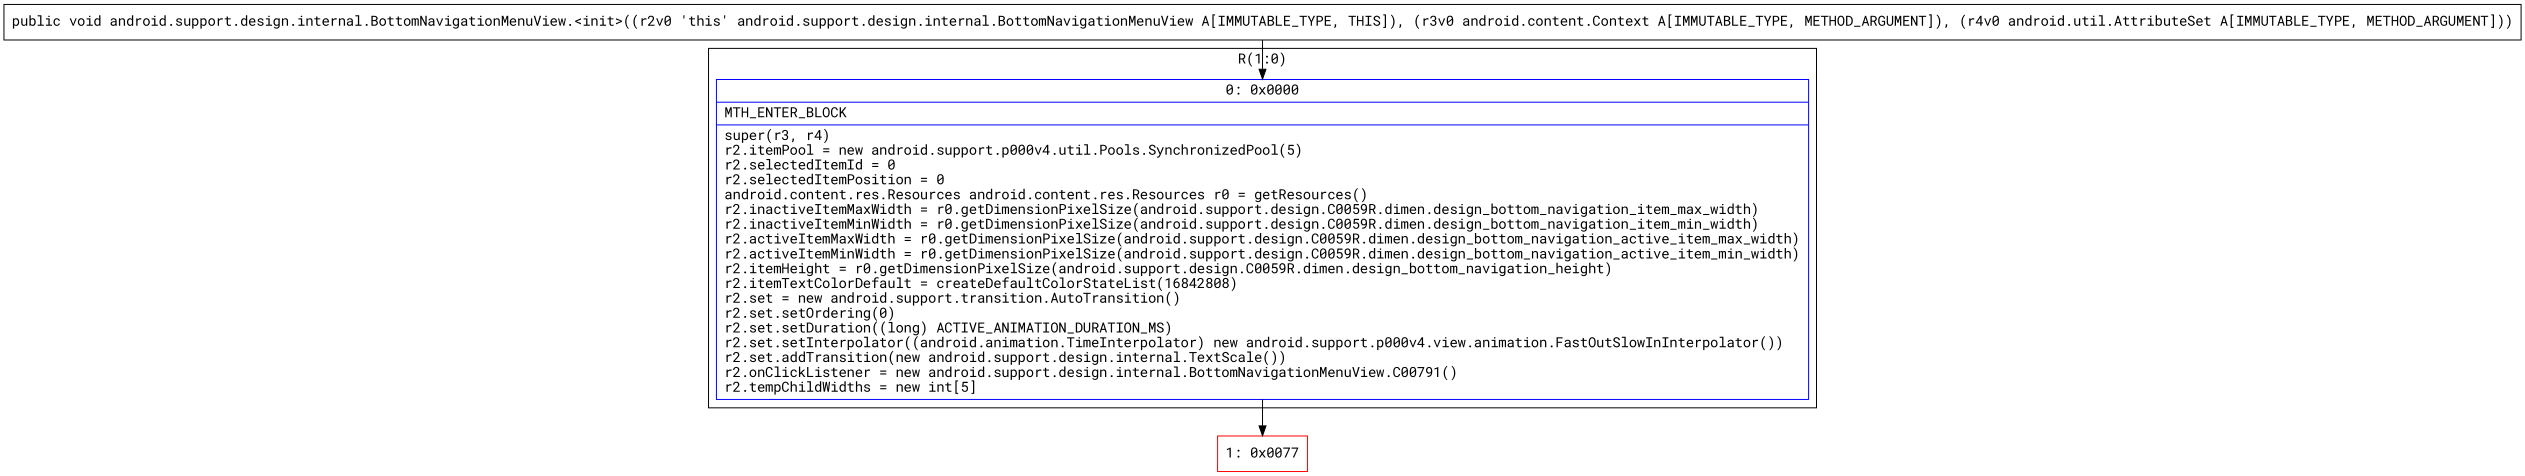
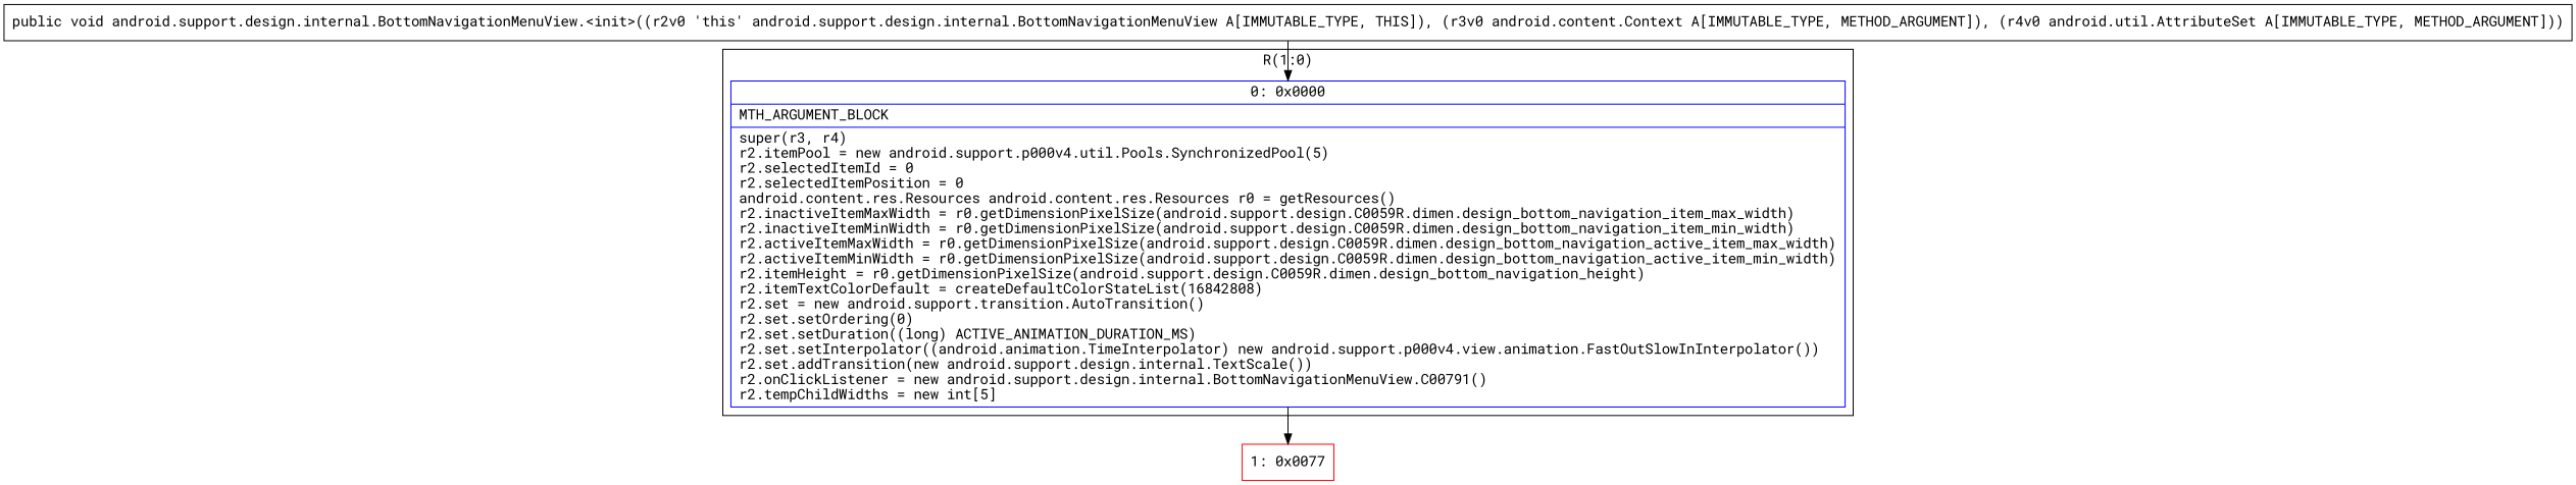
  digraph {
    fontname="Roboto Mono"
    node [shape=record fontname="Roboto Mono"]
    edge [fontname="Roboto Mono"]
-   n1 [color=blue label="{0\:\ 0x0000|MTH_ENTER_BLOCK\l|super(r3, r4)\lr2.itemPool = new android.support.p000v4.util.Pools.SynchronizedPool(5)\lr2.selectedItemId = 0\lr2.selectedItemPosition = 0\landroid.content.res.Resources android.content.res.Resources r0 = getResources()\lr2.inactiveItemMaxWidth = r0.getDimensionPixelSize(android.support.design.C0059R.dimen.design_bottom_navigation_item_max_width)\lr2.inactiveItemMinWidth = r0.getDimensionPixelSize(android.support.design.C0059R.dimen.design_bottom_navigation_item_min_width)\lr2.activeItemMaxWidth = r0.getDimensionPixelSize(android.support.design.C0059R.dimen.design_bottom_navigation_active_item_max_width)\lr2.activeItemMinWidth = r0.getDimensionPixelSize(android.support.design.C0059R.dimen.design_bottom_navigation_active_item_min_width)\lr2.itemHeight = r0.getDimensionPixelSize(android.support.design.C0059R.dimen.design_bottom_navigation_height)\lr2.itemTextColorDefault = createDefaultColorStateList(16842808)\lr2.set = new android.support.transition.AutoTransition()\lr2.set.setOrdering(0)\lr2.set.setDuration((long) ACTIVE_ANIMATION_DURATION_MS)\lr2.set.setInterpolator((android.animation.TimeInterpolator) new android.support.p000v4.view.animation.FastOutSlowInInterpolator())\lr2.set.addTransition(new android.support.design.internal.TextScale())\lr2.onClickListener = new android.support.design.internal.BottomNavigationMenuView.C00791()\lr2.tempChildWidths = new int[5]\l}"]
+   n1 [color=blue label="{0\:\ 0x0000|MTH_ARGUMENT_BLOCK\l|super(r3, r4)\lr2.itemPool = new android.support.p000v4.util.Pools.SynchronizedPool(5)\lr2.selectedItemId = 0\lr2.selectedItemPosition = 0\landroid.content.res.Resources android.content.res.Resources r0 = getResources()\lr2.inactiveItemMaxWidth = r0.getDimensionPixelSize(android.support.design.C0059R.dimen.design_bottom_navigation_item_max_width)\lr2.inactiveItemMinWidth = r0.getDimensionPixelSize(android.support.design.C0059R.dimen.design_bottom_navigation_item_min_width)\lr2.activeItemMaxWidth = r0.getDimensionPixelSize(android.support.design.C0059R.dimen.design_bottom_navigation_active_item_max_width)\lr2.activeItemMinWidth = r0.getDimensionPixelSize(android.support.design.C0059R.dimen.design_bottom_navigation_active_item_min_width)\lr2.itemHeight = r0.getDimensionPixelSize(android.support.design.C0059R.dimen.design_bottom_navigation_height)\lr2.itemTextColorDefault = createDefaultColorStateList(16842808)\lr2.set = new android.support.transition.AutoTransition()\lr2.set.setOrdering(0)\lr2.set.setDuration((long) ACTIVE_ANIMATION_DURATION_MS)\lr2.set.setInterpolator((android.animation.TimeInterpolator) new android.support.p000v4.view.animation.FastOutSlowInInterpolator())\lr2.set.addTransition(new android.support.design.internal.TextScale())\lr2.onClickListener = new android.support.design.internal.BottomNavigationMenuView.C00791()\lr2.tempChildWidths = new int[5]\l}"]
    n2 [color=red label="{1\:\ 0x0077}"]
    n3 [label="{public void android.support.design.internal.BottomNavigationMenuView.\<init\>((r2v0 'this' android.support.design.internal.BottomNavigationMenuView A[IMMUTABLE_TYPE, THIS]), (r3v0 android.content.Context A[IMMUTABLE_TYPE, METHOD_ARGUMENT]), (r4v0 android.util.AttributeSet A[IMMUTABLE_TYPE, METHOD_ARGUMENT])) }"]
    subgraph cluster_1 {
      label="R(1:0)"
      n1
    }
    n1 -> n2
    n3 -> n1
  }
